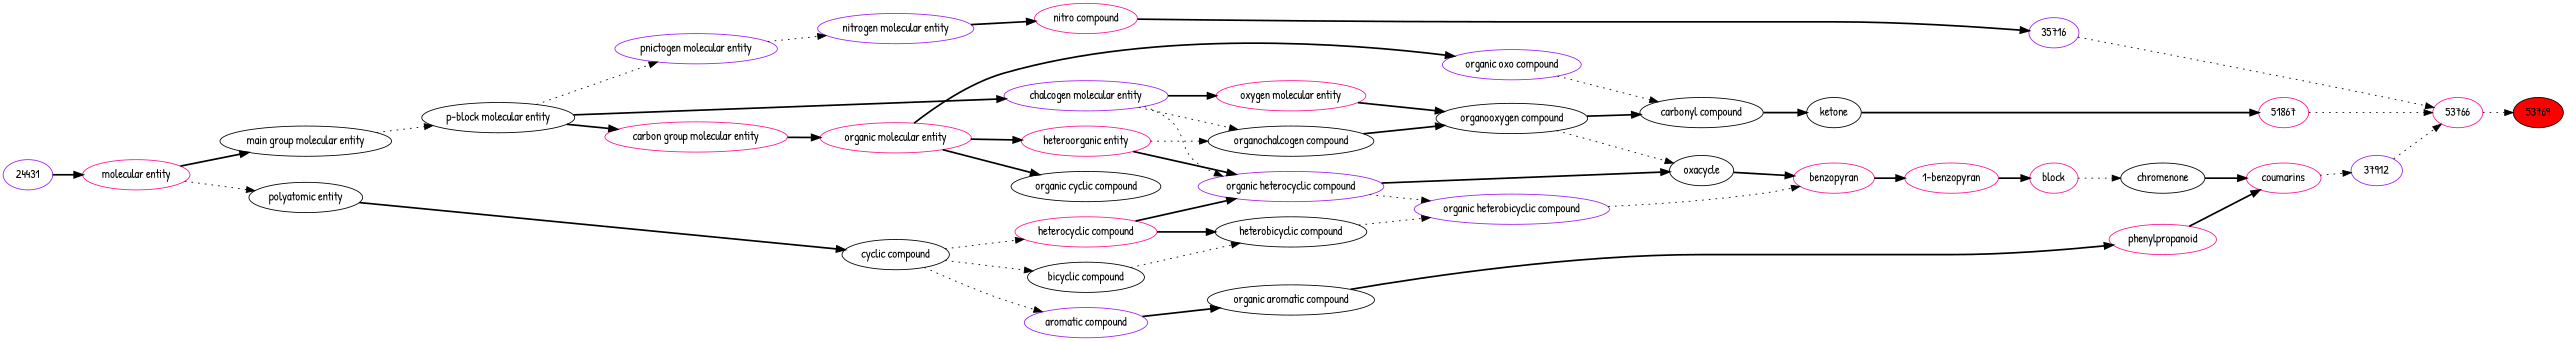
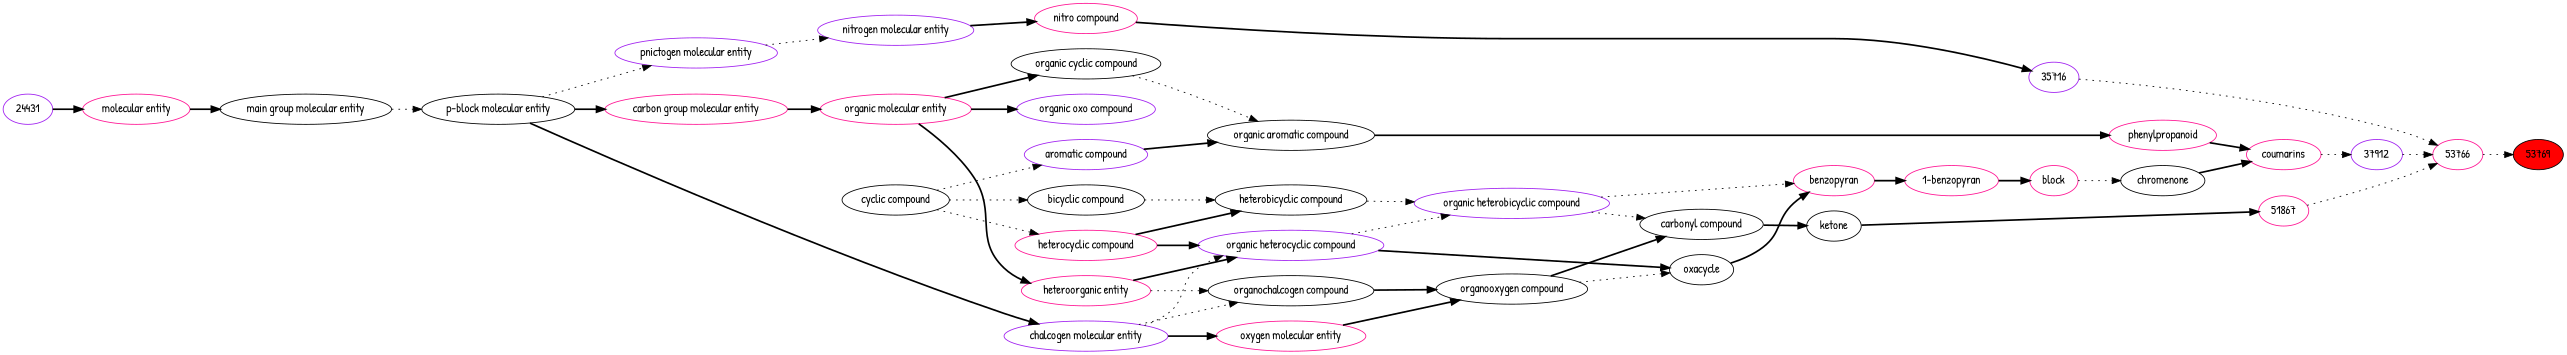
  digraph {
    fontname="Patrick Hand"
    rankdir=LR
    node [color=black fontname="Patrick Hand"]
    edge [fontname="Patrick Hand" style=bold]
    n1 [fillcolor=red label=53769 style=filled]
    n2 [color=deeppink label=53766]
    n3 [color=purple label=37912]
    n4 [color=deeppink label=51867]
    n5 [color=purple label=35716]
    n6 [color=deeppink label=coumarins]
    n7 [label=ketone]
    n8 [color=deeppink label="nitro compound"]
    n9 [color=deeppink label=phenylpropanoid]
    n10 [label=chromenone]
    n11 [label="carbonyl compound"]
    n12 [color=purple label="nitrogen molecular entity"]
    n13 [label="organic aromatic compound"]
    n14 [color=deeppink label=block]
    n15 [color=purple label="organic oxo compound"]
    n16 [label="organooxygen compound"]
    n17 [label=oxacycle]
    n18 [color=deeppink label=benzopyran]
    n19 [color=purple label="pnictogen molecular entity"]
    n20 [label="organic cyclic compound"]
    n21 [color=purple label="organic heterocyclic compound"]
    n22 [color=purple label="organic heterobicyclic compound"]
    n23 [color=purple label="aromatic compound"]
    n24 [color=deeppink label="1-benzopyran"]
    n25 [color=deeppink label="organic molecular entity"]
    n26 [color=deeppink label="heteroorganic entity"]
    n27 [label="organochalcogen compound"]
    n28 [color=deeppink label="oxygen molecular entity"]
    n29 [label="p-block molecular entity"]
    n30 [color=deeppink label="carbon group molecular entity"]
    n31 [color=purple label="chalcogen molecular entity"]
    n32 [label="cyclic compound"]
    n33 [color=deeppink label="heterocyclic compound"]
    n34 [label="bicyclic compound"]
    n35 [label="heterobicyclic compound"]
    n36 [label="main group molecular entity"]
-   n37 [label="polyatomic entity"]
    n38 [color=deeppink label="molecular entity"]
    n39 [color=purple label=24431]
    n2 -> n1 [style=dotted]
    n3 -> n2 [style=dotted]
    n4 -> n2 [style=dotted]
    n5 -> n2 [style=dotted]
    n6 -> n3 [style=dotted]
    n7 -> n4
    n8 -> n5
    n9 -> n6
    n10 -> n6
    n11 -> n7
    n12 -> n8
    n13 -> n9
    n14 -> n10 [style=dotted]
-   n15 -> n11 [style=dotted]
+   n22 -> n11 [style=dotted]
    n16 -> n11
    n16 -> n17 [style=dotted]
    n17 -> n18
    n18 -> n24
    n19 -> n12 [style=dotted]
+   n20 -> n13 [style=dotted]
    n21 -> n17
    n21 -> n22 [style=dotted]
    n22 -> n18 [style=dotted]
    n23 -> n13
    n24 -> n14
    n25 -> n15
    n25 -> n20
    n25 -> n26
    n26 -> n21
    n26 -> n27 [style=dotted]
    n27 -> n16
    n28 -> n16
    n29 -> n19 [style=dotted]
    n29 -> n30
    n29 -> n31
    n30 -> n25
    n31 -> n21 [style=dotted]
    n31 -> n27 [style=dotted]
    n31 -> n28
    n32 -> n23 [style=dotted]
    n32 -> n33 [style=dotted]
    n32 -> n34 [style=dotted]
    n33 -> n21
    n33 -> n35
    n34 -> n35 [style=dotted]
    n35 -> n22 [style=dotted]
    n36 -> n29 [style=dotted]
-   n37 -> n32
    n38 -> n36
-   n38 -> n37 [style=dotted]
    n39 -> n38
  }
